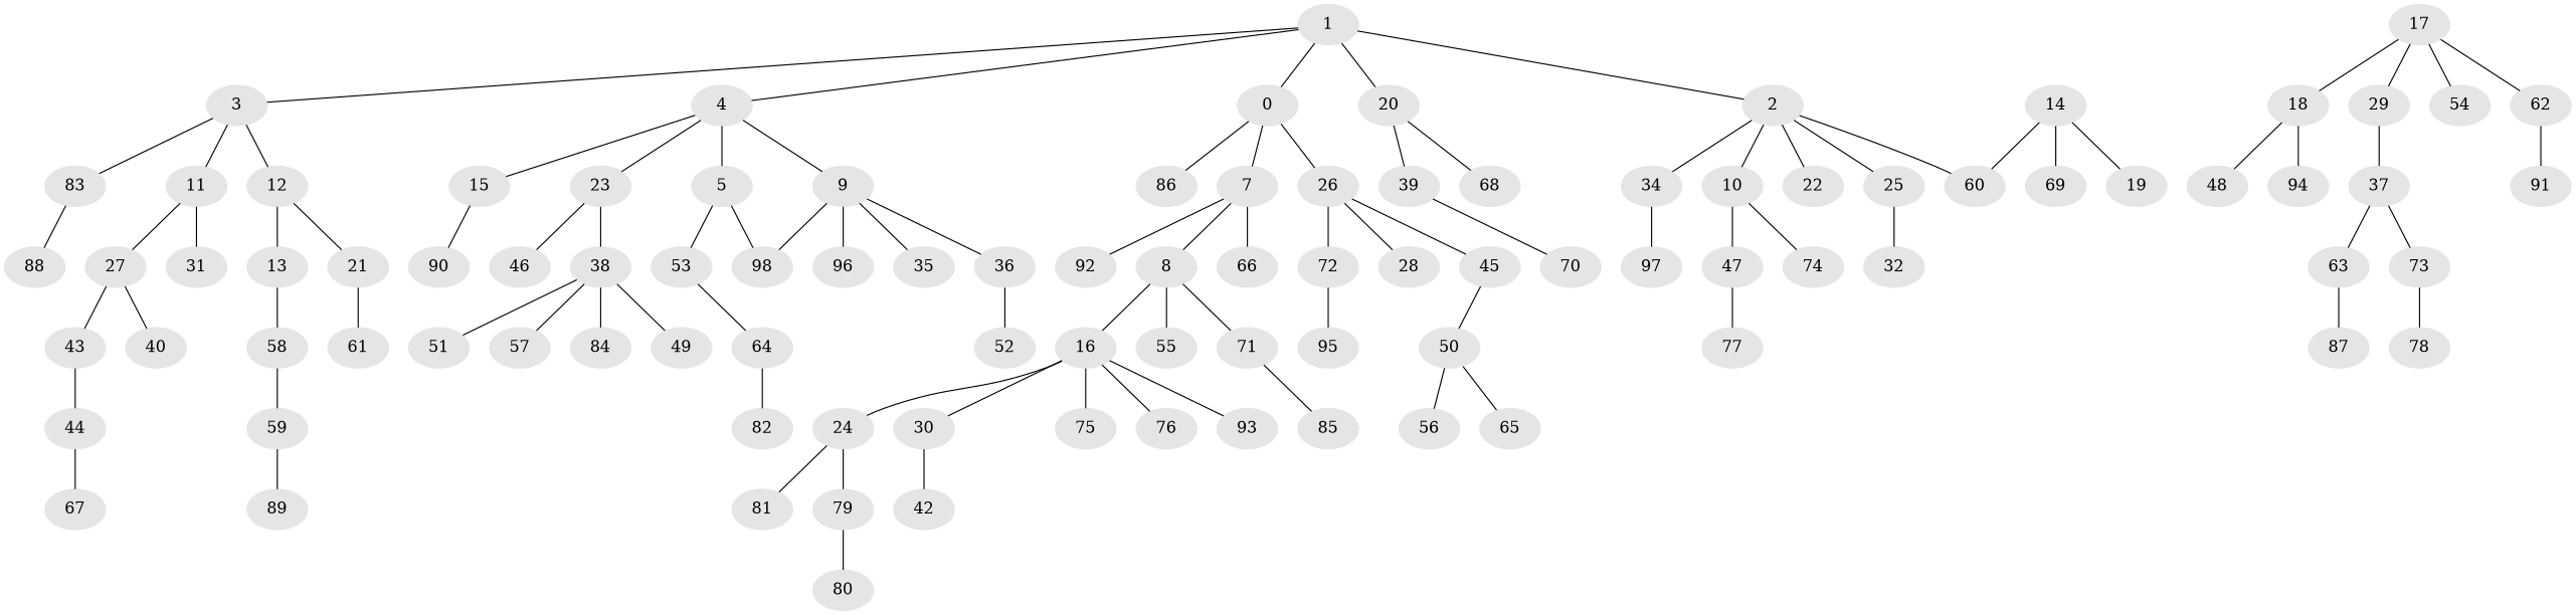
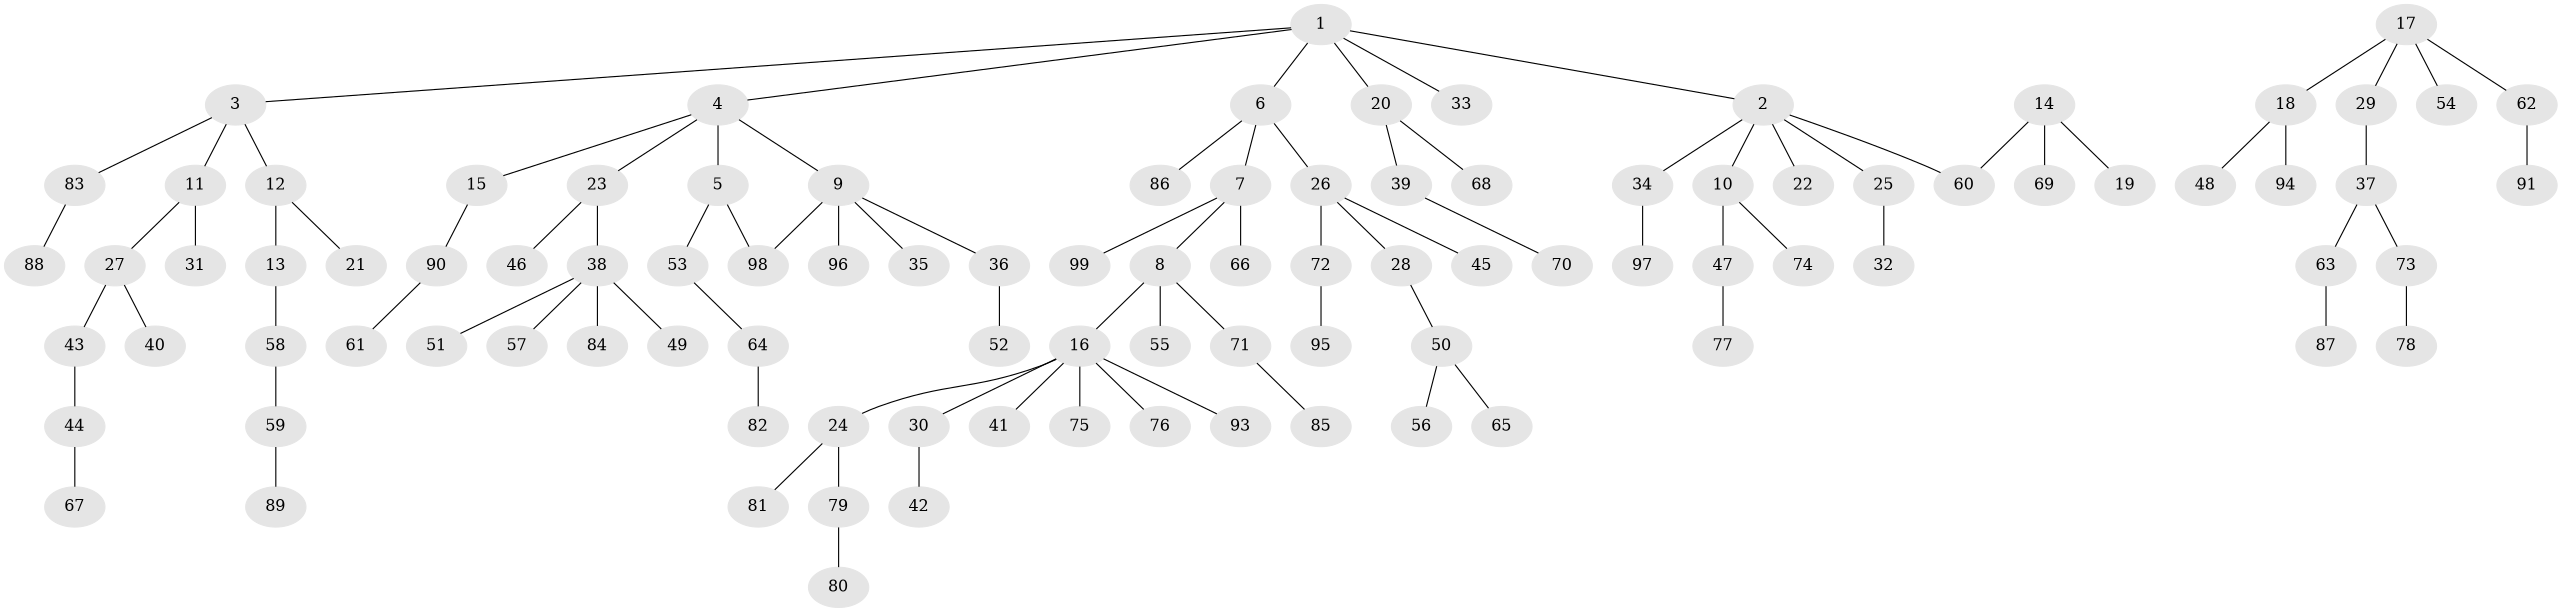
  graph {
    fontname="DejaVu Serif"
    node [color=gray90 fontname="DejaVu Serif" style=filled]
    edge [fontname="DejaVu Serif"]
    1
    2
    3
    4
-   6 [label=0]
+   6
    20
+   33
    10
    22
    25
    34
    60
    11
    12
    83
    5
    9
    15
    23
    7
    26
    86
    39
    68
    47
    74
    14
    19
    69
    32
    97
    27
    31
    13
    21
    88
    53
    98
    35
    36
    96
    90
    38
    46
    64
    8
    66
-   92
+   92 [label=99]
    28
    45
    72
    16
    55
    71
    24
    30
+   41
    75
    76
    93
    85
    17
    18
    29
    54
    62
    52
    77
    40
    43
    58
    61
    59
    79
    81
    42
    48
    94
    37
    91
    70
    49
    51
    57
    84
    80
    50
    95
    44
    56
    65
    63
    73
    87
    78
    67
    82
    89
    1 -- 2
    1 -- 3
    1 -- 4
    1 -- 6
    1 -- 20
+   1 -- 33
    2 -- 10
    2 -- 22
    2 -- 25
    2 -- 34
    2 -- 60
    3 -- 11
    3 -- 12
    3 -- 83
    4 -- 5
    4 -- 9
    4 -- 15
    4 -- 23
    6 -- 7
    6 -- 26
    6 -- 86
    20 -- 39
    20 -- 68
    10 -- 47
    10 -- 74
    25 -- 32
    34 -- 97
    11 -- 27
    11 -- 31
    12 -- 13
    12 -- 21
    83 -- 88
    5 -- 53
    5 -- 98
    9 -- 98
    9 -- 35
    9 -- 36
    9 -- 96
    15 -- 90
    23 -- 38
    23 -- 46
    7 -- 8
    7 -- 66
    7 -- 92
    26 -- 28
    26 -- 45
    26 -- 72
    39 -- 70
    47 -- 77
    14 -- 60
    14 -- 19
    14 -- 69
    27 -- 40
    27 -- 43
    13 -- 58
-   21 -- 61
+   90 -- 61
    53 -- 64
    36 -- 52
    38 -- 49
    38 -- 51
    38 -- 57
    38 -- 84
    64 -- 82
    8 -- 16
    8 -- 55
    8 -- 71
-   45 -- 50
+   28 -- 50
    72 -- 95
    16 -- 24
    16 -- 30
+   16 -- 41
    16 -- 75
    16 -- 76
    16 -- 93
    71 -- 85
    24 -- 79
    24 -- 81
    30 -- 42
    17 -- 18
    17 -- 29
    17 -- 54
    17 -- 62
    18 -- 48
    18 -- 94
    29 -- 37
    62 -- 91
    43 -- 44
    58 -- 59
    59 -- 89
    79 -- 80
    37 -- 63
    37 -- 73
    50 -- 56
    50 -- 65
    44 -- 67
    63 -- 87
    73 -- 78
  }
